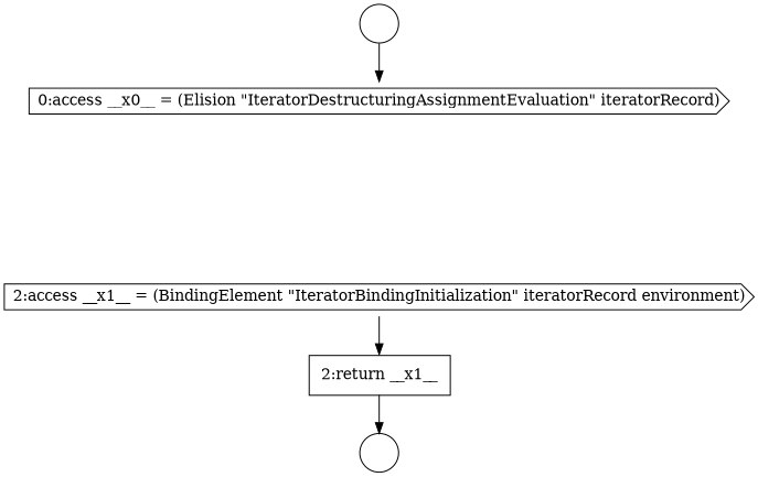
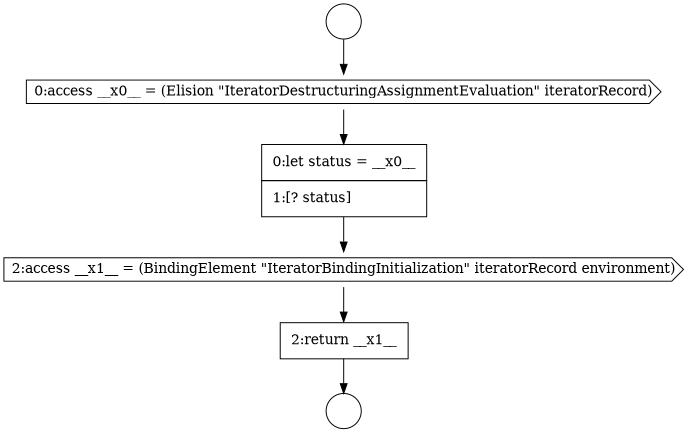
  digraph {
    node [color=black fillcolor=white shape=circle style=filled]
    edge [color=black]
    n1 [label=" "]
    n2 [label=<<font color="black">0:access __x0__ = (Elision &quot;IteratorDestructuringAssignmentEvaluation&quot; iteratorRecord)</font>> shape=cds]
+   n3 [label=<<font color="black">     <table border="0" cellborder="1" cellspacing="0" cellpadding="10">       <tr><td align="left">0:let status = __x0__</td></tr>       <tr><td align="left">1:[? status]</td></tr>     </table>   </font>> margin=0 shape=none]
    n4 [label=<<font color="black">2:access __x1__ = (BindingElement &quot;IteratorBindingInitialization&quot; iteratorRecord environment)</font>> shape=cds]
    n5 [label=" "]
    n6 [label=<<font color="black">     <table border="0" cellborder="1" cellspacing="0" cellpadding="10">       <tr><td align="left">2:return __x1__</td></tr>     </table>   </font>> margin=0 shape=none]
    n1 -> n2
+   n2 -> n3
+   n3 -> n4
    n4 -> n6
    n6 -> n5
  }
